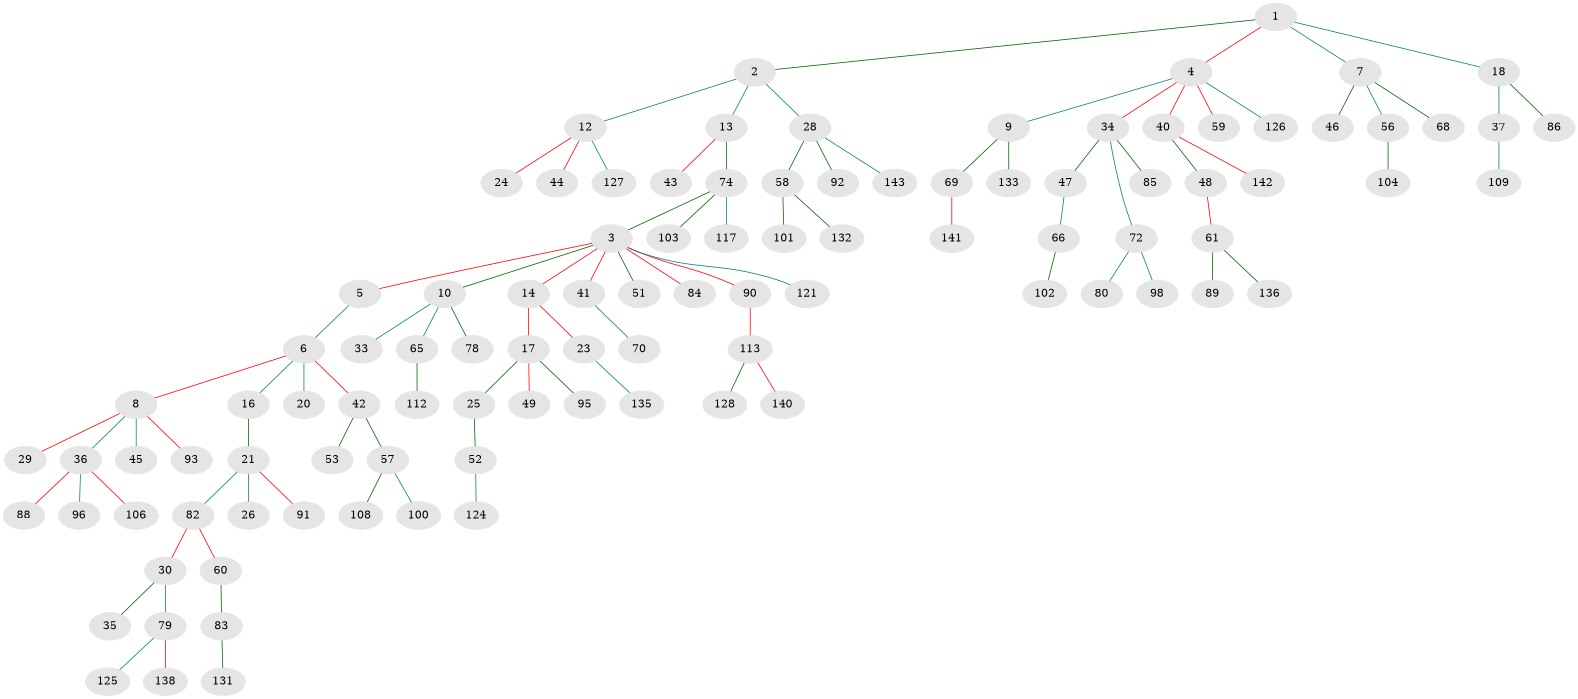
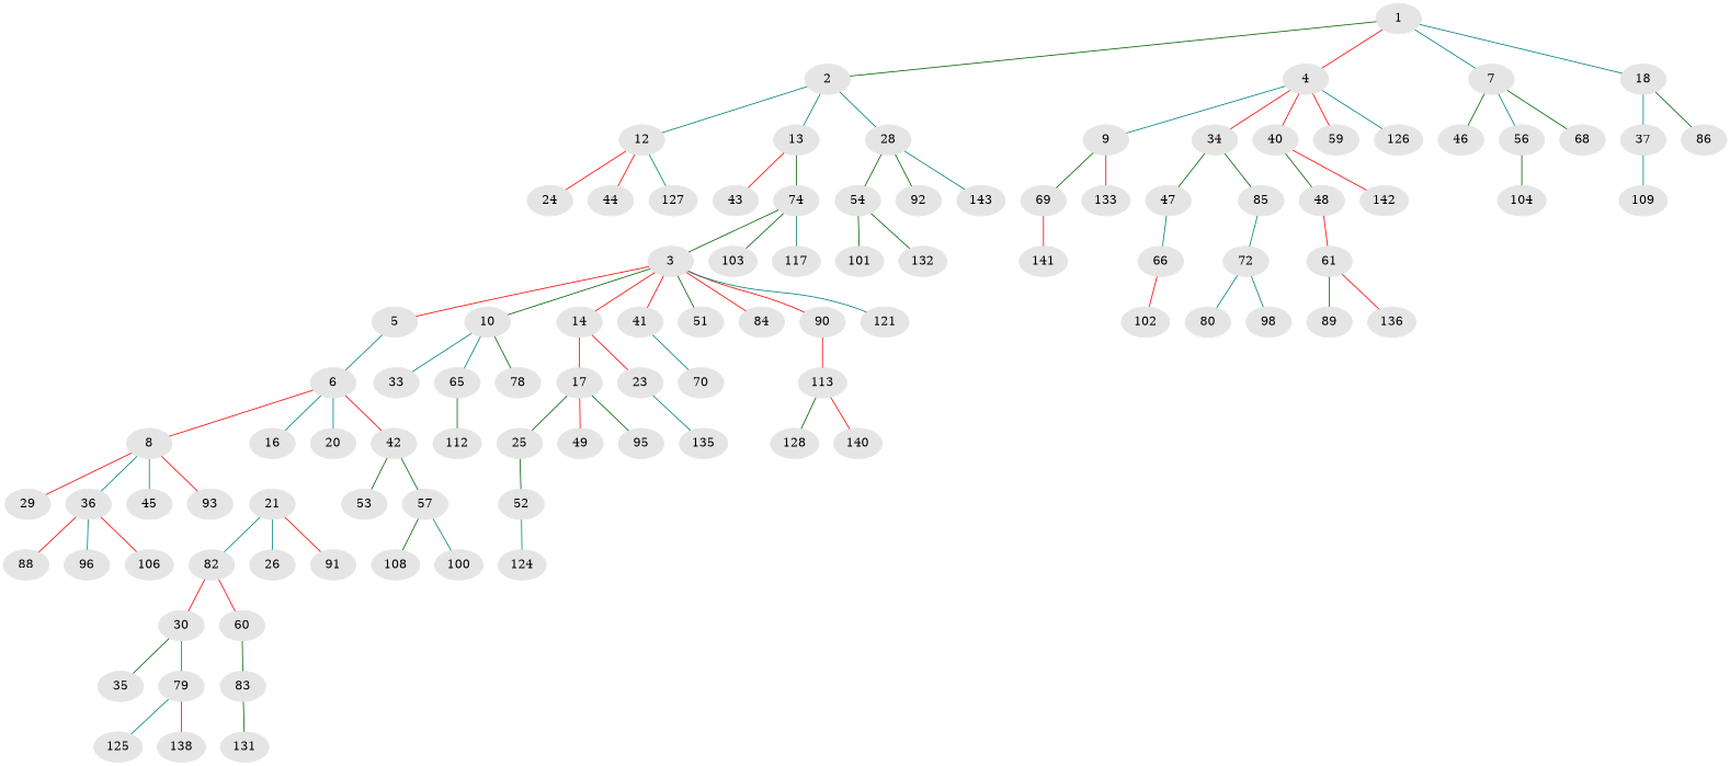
  graph {
    fontname="DejaVu Serif"
    node [color=gray90 fontname="DejaVu Serif" style=filled]
    edge [color=teal fontname="DejaVu Serif"]
    1 [super="+27"]
    2
    4 [super="+31"]
    7 [super="+97"]
    18 [super="+82"]
    12 [super="+39"]
    13 [super="+122"]
    28 [super="+62"]
    9 [super="+19"]
    34 [super="+99"]
    40
    59 [super="+94"]
    126 [super="+130"]
    46
    56
    68
    37
    86
    3 [super="+15"]
    5
    10 [super="+32"]
    14 [super="+38"]
    41 [super="+107"]
    51
    84
    90
    121 [super="+134"]
    24
    44
    127
    43
    74 [super="+75"]
-   54 [label=58]
+   54
    92
    143
    6 [super="+11"]
    33
    65
    78
    17 [super="+55"]
    23 [super="+114"]
    70
    113 [super="+139"]
    69
    133
    47
    72 [super="+120"]
    85 [super="+118"]
    48
    142
    8 [super="+58"]
    16
    20
    42
    29 [super="+105"]
    36 [super="+76"]
    45 [super="+50"]
    93
    21 [super="+63"]
    53 [super="+64"]
    57 [super="+73"]
    104 [super="+119"]
    88
    96
    106
    141
    112
    103
    117
    25
    49 [super="+100"]
    95
    135
    n74 [label=82]
    26 [super="+71"]
    n76 [label=91]
    52
    109 [super="+115"]
    30 [super="+77"]
    60
    35
    79 [super="+87"]
    83 [super="+116"]
    124
    101 [super="+129"]
    132
    125
    138
    66 [super="+91"]
    80
    98
    61 [super="+67"]
    108 [super="+111"]
    n94 [label=100 super="+137"]
    102 [super="+123"]
    89
    136
    131
    128
    140
    1 -- 2 [color=darkgreen]
    1 -- 4 [color=red]
    1 -- 7
    1 -- 18
    2 -- 12
    2 -- 13
    2 -- 28
    4 -- 9
    4 -- 34 [color=red]
    4 -- 40 [color=red]
    4 -- 59 [color=red]
    4 -- 126
    7 -- 46 [color=darkgreen]
    7 -- 56
    7 -- 68 [color=darkgreen]
    18 -- 37
    18 -- 86 [color=darkgreen]
    12 -- 24 [color=red]
    12 -- 44 [color=red]
    12 -- 127
    13 -- 43 [color=red]
    13 -- 74 [color=darkgreen]
    28 -- 54 [color=darkgreen]
    28 -- 92 [color=darkgreen]
    28 -- 143
    9 -- 69 [color=darkgreen]
-   9 -- 133 [color=darkgreen]
+   9 -- 133 [color=red]
    34 -- 47 [color=darkgreen]
-   34 -- 72
+   85 -- 72
    34 -- 85 [color=darkgreen]
    40 -- 48 [color=darkgreen]
    40 -- 142 [color=red]
    56 -- 104 [color=darkgreen]
    37 -- 109
    3 -- 5 [color=red]
    3 -- 10 [color=darkgreen]
    3 -- 14 [color=red]
    3 -- 41 [color=red]
    3 -- 51 [color=darkgreen]
    3 -- 84 [color=red]
    3 -- 90 [color=red]
    3 -- 121
    5 -- 6
    10 -- 33
    10 -- 65
    10 -- 78 [color=darkgreen]
    14 -- 17 [color=red]
    14 -- 23 [color=red]
    41 -- 70
    90 -- 113 [color=red]
    74 -- 3 [color=darkgreen]
    74 -- 103 [color=darkgreen]
    74 -- 117
    54 -- 101 [color=darkgreen]
    54 -- 132 [color=darkgreen]
    6 -- 8 [color=red]
    6 -- 16
    6 -- 20
    6 -- 42 [color=red]
    65 -- 112 [color=darkgreen]
    17 -- 25 [color=darkgreen]
    17 -- 49 [color=red]
    17 -- 95 [color=darkgreen]
    23 -- 135
    113 -- 128 [color=darkgreen]
    113 -- 140 [color=red]
    69 -- 141 [color=red]
    47 -- 66
    72 -- 80
    72 -- 98
    48 -- 61 [color=red]
    8 -- 29 [color=red]
    8 -- 36
    8 -- 45
    8 -- 93 [color=red]
-   16 -- 21 [color=darkgreen]
    42 -- 53 [color=darkgreen]
    42 -- 57 [color=darkgreen]
    36 -- 88 [color=red]
    36 -- 96
    36 -- 106 [color=red]
    21 -- n74
    21 -- 26
    21 -- n76 [color=red]
    57 -- 108 [color=darkgreen]
    57 -- n94
    25 -- 52 [color=darkgreen]
    n74 -- 30 [color=red]
    n74 -- 60 [color=red]
    52 -- 124
    30 -- 35 [color=darkgreen]
    30 -- 79
    60 -- 83 [color=darkgreen]
    79 -- 125
    79 -- 138 [color=red]
    83 -- 131 [color=darkgreen]
-   66 -- 102 [color=darkgreen]
+   66 -- 102 [color=red]
    61 -- 89 [color=darkgreen]
-   61 -- 136 [color=darkgreen]
+   61 -- 136 [color=red]
  }
